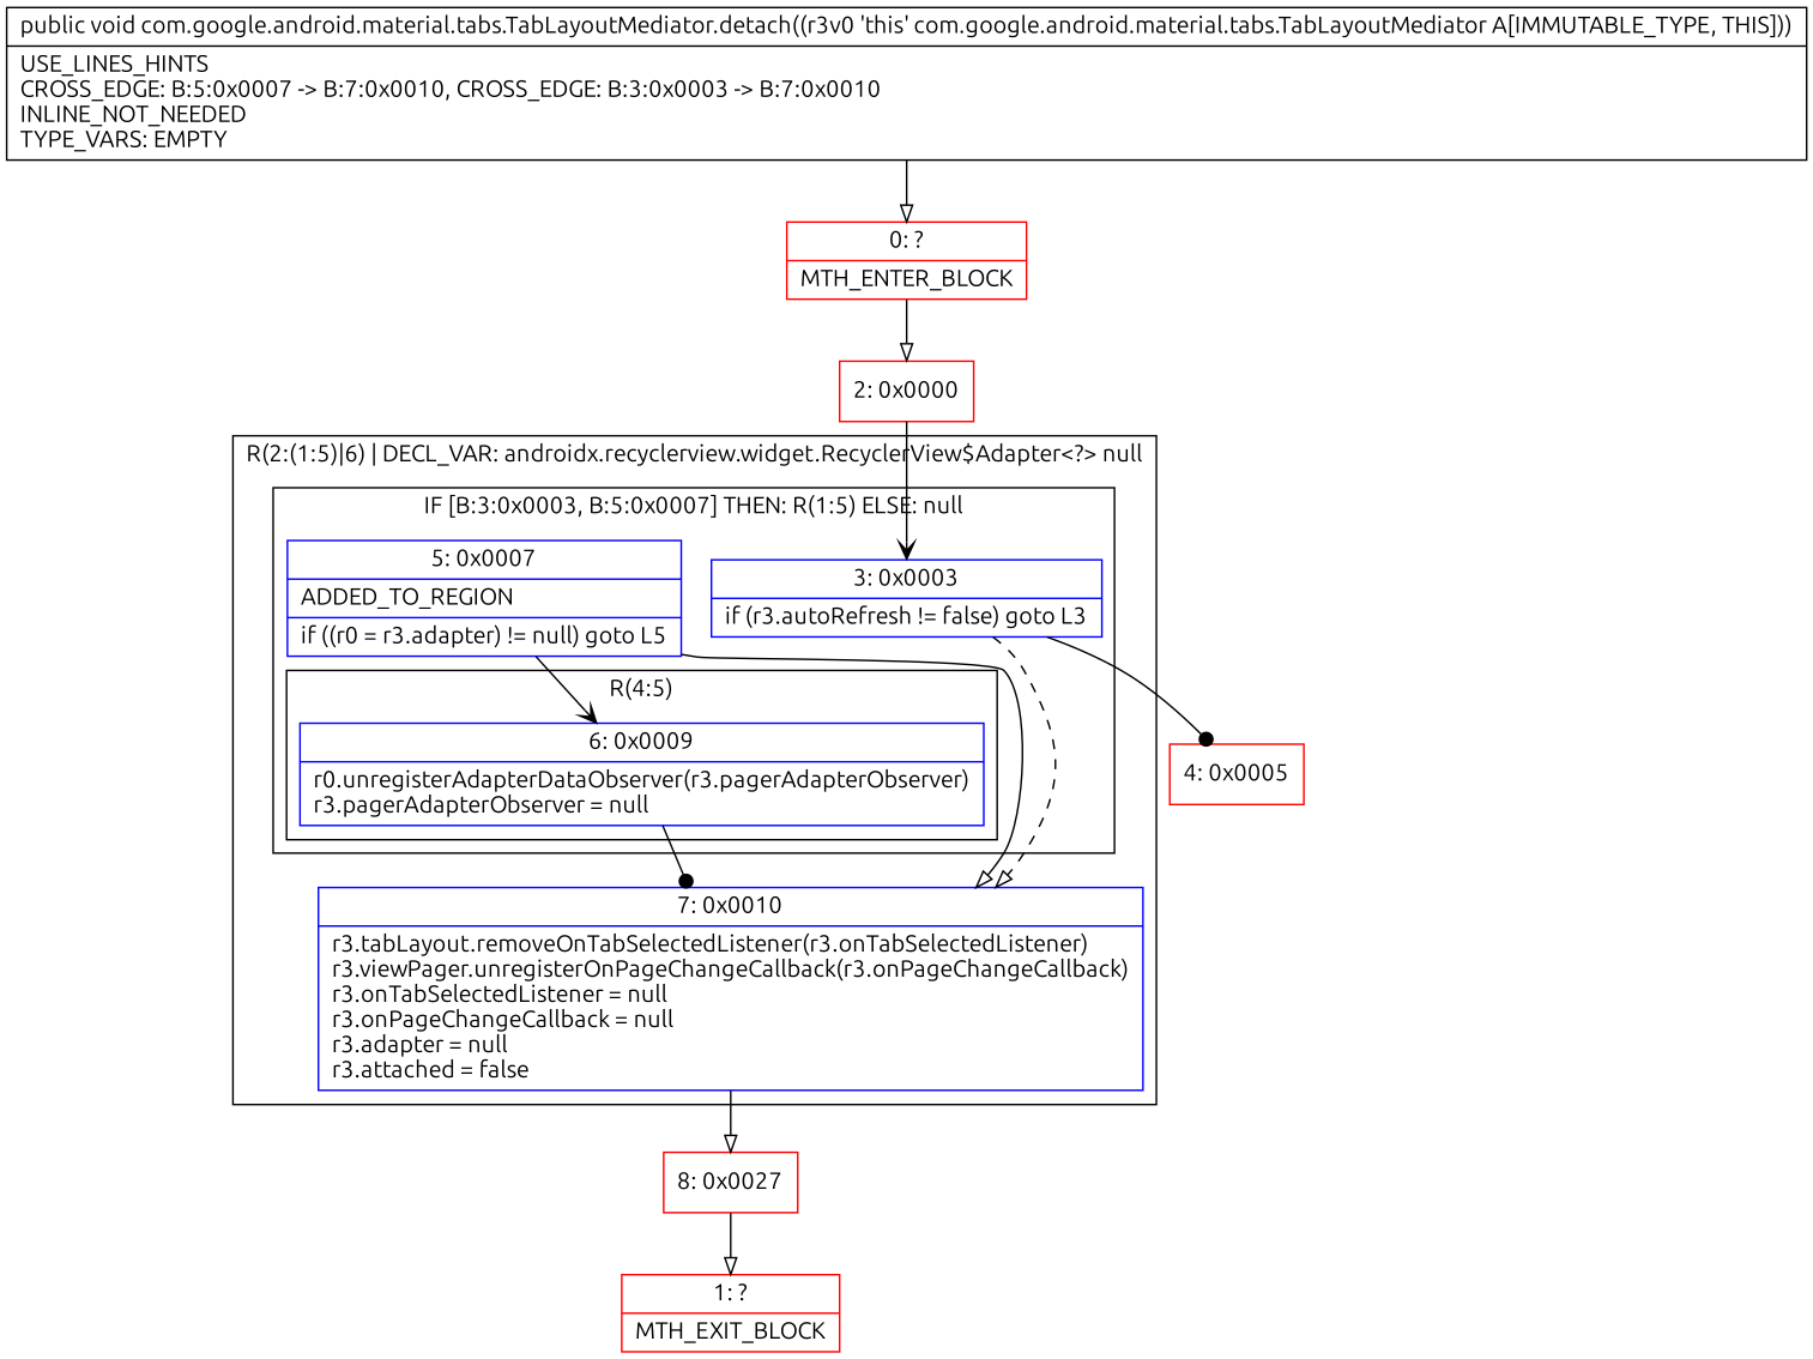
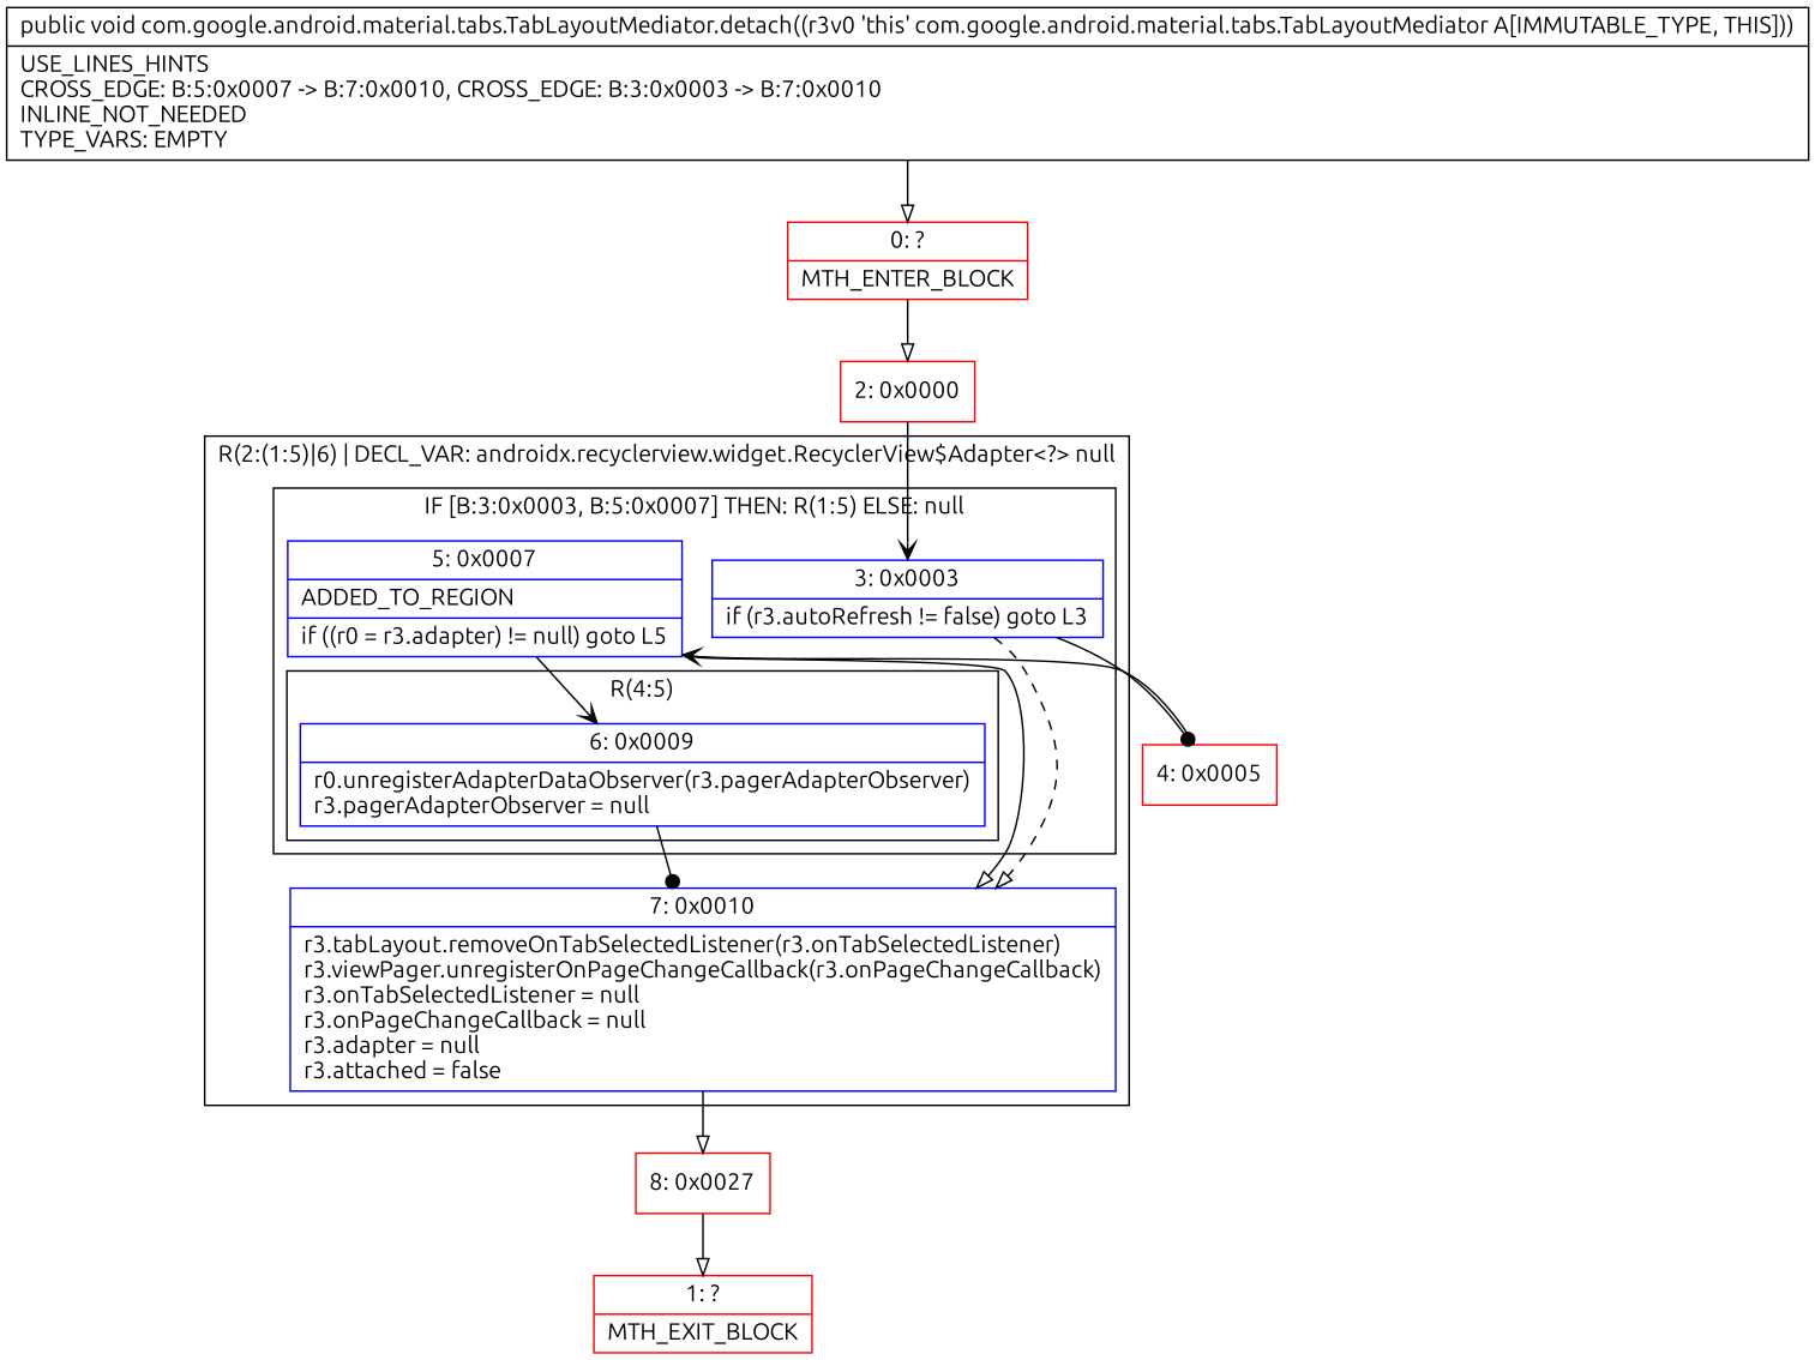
  digraph {
    fontname=Ubuntu
    node [color=red fontname=Ubuntu shape=record]
    edge [arrowhead=onormal fontname=Ubuntu]
    n1 [color=blue label="{6\:\ 0x0009|r0.unregisterAdapterDataObserver(r3.pagerAdapterObserver)\lr3.pagerAdapterObserver = null\l}"]
    n2 [color=blue label="{3\:\ 0x0003|if (r3.autoRefresh != false) goto L3\l}"]
    n3 [color=blue label="{5\:\ 0x0007|ADDED_TO_REGION\l|if ((r0 = r3.adapter) != null) goto L5\l}"]
    n4 [color=blue label="{7\:\ 0x0010|r3.tabLayout.removeOnTabSelectedListener(r3.onTabSelectedListener)\lr3.viewPager.unregisterOnPageChangeCallback(r3.onPageChangeCallback)\lr3.onTabSelectedListener = null\lr3.onPageChangeCallback = null\lr3.adapter = null\lr3.attached = false\l}"]
    n5 [label="{4\:\ 0x0005}"]
    n6 [label="{8\:\ 0x0027}"]
    n7 [label="{1\:\ ?|MTH_EXIT_BLOCK\l}"]
    n8 [label="{0\:\ ?|MTH_ENTER_BLOCK\l}"]
    n9 [label="{2\:\ 0x0000}"]
    n10 [label="{public void com.google.android.material.tabs.TabLayoutMediator.detach((r3v0 'this' com.google.android.material.tabs.TabLayoutMediator A[IMMUTABLE_TYPE, THIS]))  | USE_LINES_HINTS\lCROSS_EDGE: B:5:0x0007 \-\> B:7:0x0010, CROSS_EDGE: B:3:0x0003 \-\> B:7:0x0010\lINLINE_NOT_NEEDED\lTYPE_VARS: EMPTY\l}" color=""]
    subgraph cluster_1 {
      label="R(2:(1:5)|6) | DECL_VAR: androidx.recyclerview.widget.RecyclerView$Adapter\<?\> null\l"
      n4
      subgraph cluster_2 {
        label="IF [B:3:0x0003, B:5:0x0007] THEN: R(1:5) ELSE: null"
        n2
        n3
        subgraph cluster_3 {
          label="R(4:5)"
          n1
        }
      }
    }
    n1 -> n4 [arrowhead=dot]
    n2 -> n4 [style=dashed]
    n2 -> n5 [arrowhead=dot]
    n3 -> n1 [arrowhead=vee]
    n3 -> n4 [style=solid]
    n4 -> n6
+   n5 -> n3 [arrowhead=vee]
    n6 -> n7
    n8 -> n9
    n9 -> n2 [arrowhead=vee]
    n10 -> n8
  }
